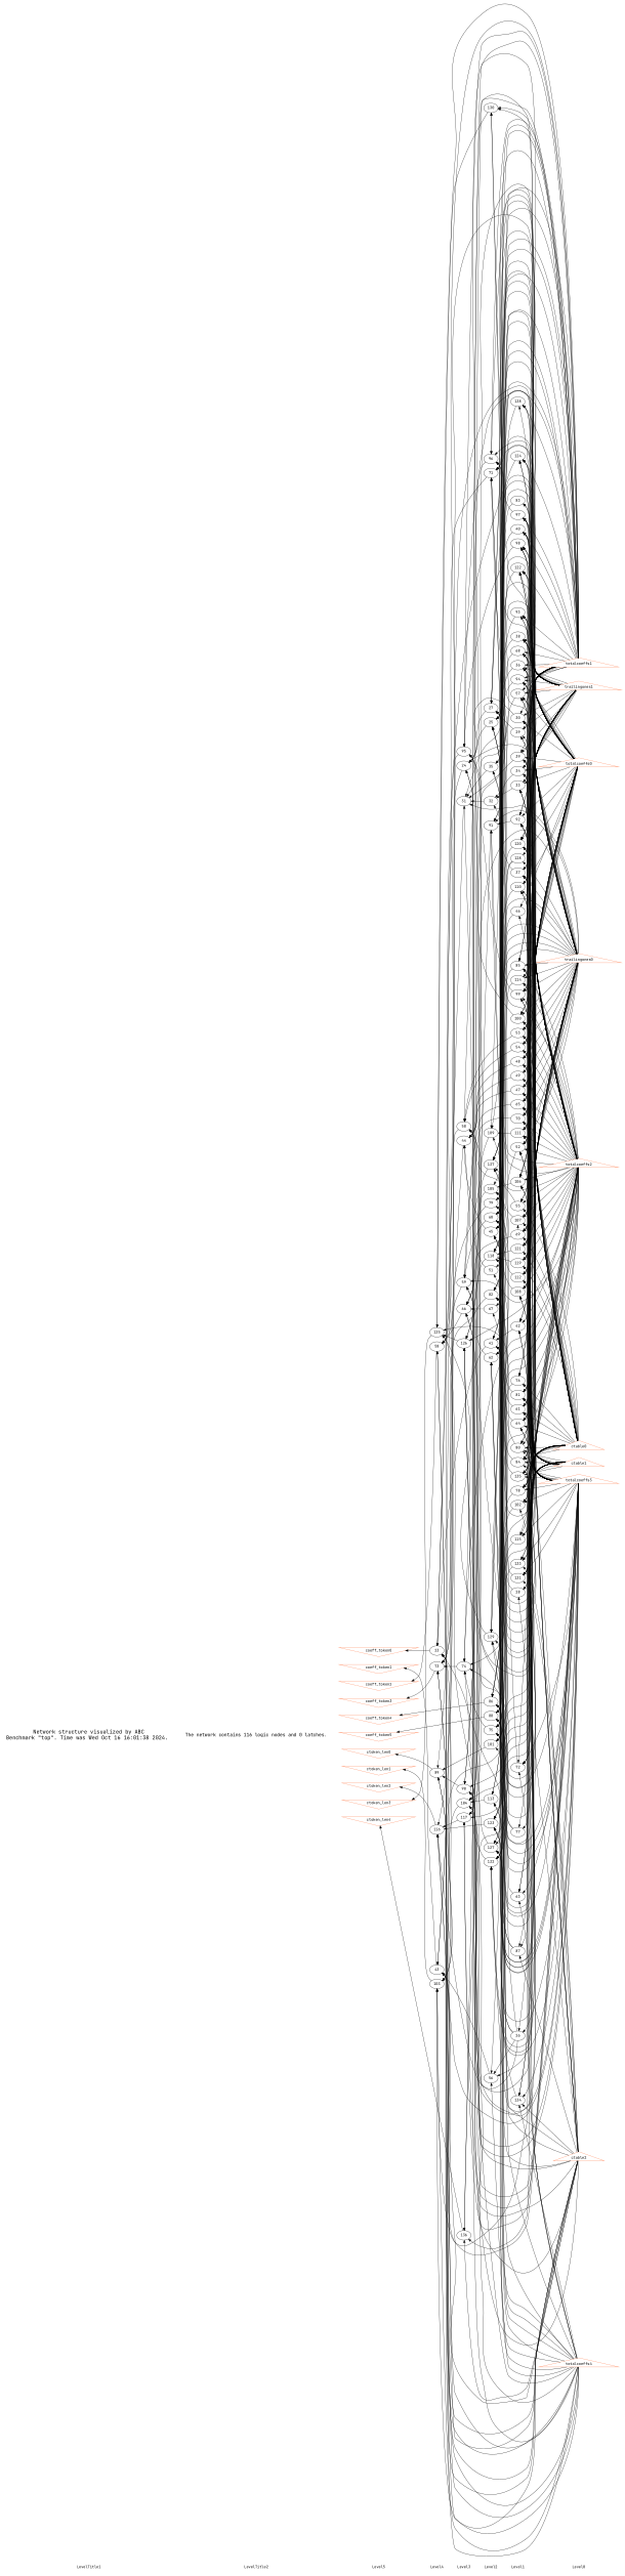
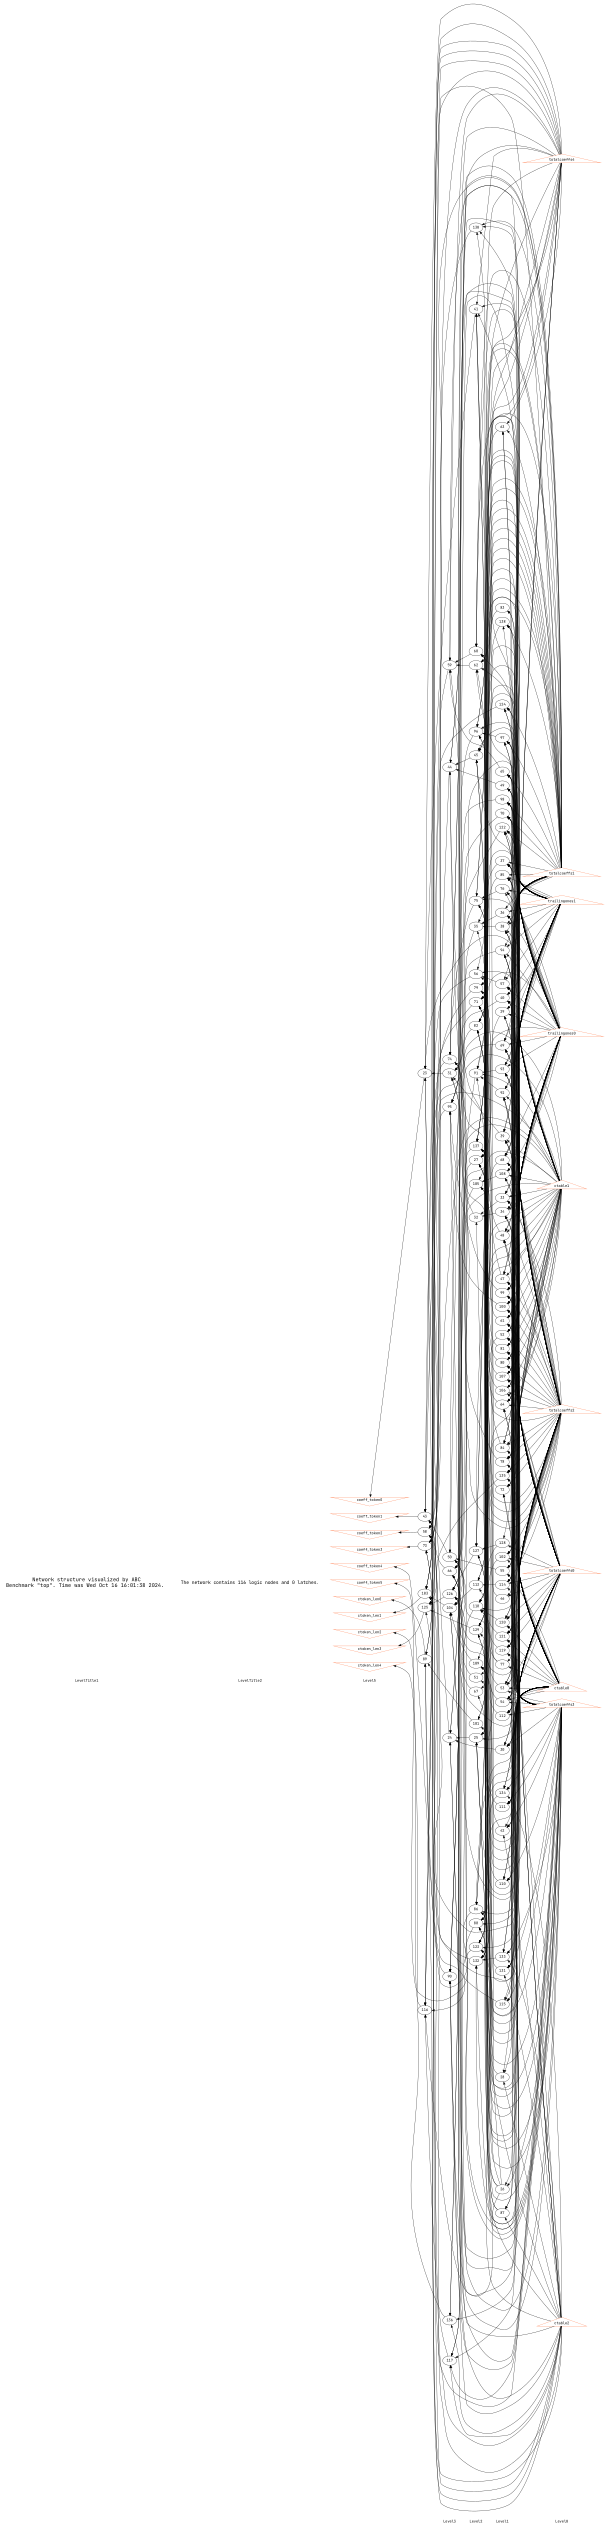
  digraph {
    fontname="JetBrains Mono"
    rankdir=LR
    node [fontname="JetBrains Mono" shape=ellipse]
    edge [dir=back fontname="JetBrains Mono" style=solid]
    LevelTitle1 [shape=plaintext]
    LevelTitle2 [shape=plaintext]
    Level5 [shape=plaintext]
-   Level4 [shape=plaintext]
    Level3 [shape=plaintext]
    Level2 [shape=plaintext]
    Level1 [shape=plaintext]
    Level0 [shape=plaintext]
    n9 [fontsize=20 label="Network structure visualized by ABC\nBenchmark \"top\". Time was Wed Oct 16 16:01:38 2024. " shape=plaintext]
    n10 [fontsize=18 label="The network contains 116 logic nodes and 0 latches.\n" shape=plaintext]
    n11 [color=coral fillcolor=coral label=coeff_token0 shape=invtriangle]
    n12 [color=coral fillcolor=coral label=coeff_token1 shape=invtriangle]
    n13 [color=coral fillcolor=coral label=coeff_token2 shape=invtriangle]
    n14 [color=coral fillcolor=coral label=coeff_token3 shape=invtriangle]
    n15 [color=coral fillcolor=coral label=coeff_token4 shape=invtriangle]
    n16 [color=coral fillcolor=coral label=coeff_token5 shape=invtriangle]
    n17 [color=coral fillcolor=coral label=ctoken_len0 shape=invtriangle]
    n18 [color=coral fillcolor=coral label=ctoken_len1 shape=invtriangle]
    n19 [color=coral fillcolor=coral label=ctoken_len2 shape=invtriangle]
    n20 [color=coral fillcolor=coral label=ctoken_len3 shape=invtriangle]
    n21 [color=coral fillcolor=coral label=ctoken_len4 shape=invtriangle]
    n22 [label="23\n"]
    n23 [label="43\n"]
    n24 [label="58\n"]
    n25 [label="73\n"]
    n26 [label="89\n"]
    n27 [label="103\n"]
    n28 [label="116\n"]
    n29 [label="125\n"]
    n30 [label="24\n"]
    n31 [label="31\n"]
    n32 [label="44\n"]
    n33 [label="50\n"]
    n34 [label="59\n"]
    n35 [label="66\n"]
    n36 [label="74\n"]
    n37 [label="90\n"]
    n38 [label="95\n"]
    n39 [label="104\n"]
    n40 [label="117\n"]
    n41 [label="126\n"]
    n42 [label="136\n"]
    n43 [label="25\n"]
    n44 [label="27\n"]
    n45 [label="32\n"]
    n46 [label="35\n"]
    n47 [label="41\n"]
    n48 [label="45\n"]
    n49 [label="51\n"]
    n50 [label="56\n"]
    n51 [label="60\n"]
    n52 [label="62\n"]
    n53 [label="67\n"]
    n54 [label="71\n"]
    n55 [label="75\n"]
    n56 [label="79\n"]
    n57 [label="82\n"]
    n58 [label="86\n"]
    n59 [label="88\n"]
    n60 [label="91\n"]
    n61 [label="96\n"]
    n62 [label="101\n"]
    n63 [label="105\n"]
    n64 [label="109\n"]
    n65 [label="113\n"]
    n66 [label="118\n"]
    n67 [label="123\n"]
    n68 [label="127\n"]
    n69 [label="129\n"]
    n70 [label="130\n"]
    n71 [label="132\n"]
    n72 [label="137\n"]
    n73 [label="26\n"]
    n74 [label="28\n"]
    n75 [label="29\n"]
    n76 [label="30\n"]
    n77 [label="33\n"]
    n78 [label="34\n"]
    n79 [label="36\n"]
    n80 [label="37\n"]
    n81 [label="38\n"]
    n82 [label="39\n"]
    n83 [label="40\n"]
    n84 [label="42\n"]
    n85 [label="46\n"]
    n86 [label="47\n"]
    n87 [label="48\n"]
    n88 [label="49\n"]
    n89 [label="52\n"]
    n90 [label="53\n"]
    n91 [label="54\n"]
    n92 [label="55\n"]
    n93 [label="57\n"]
    n94 [label="61\n"]
    n95 [label="63\n"]
    n96 [label="64\n"]
    n97 [label="65\n"]
    n98 [label="68\n"]
    n99 [label="69\n"]
    n100 [label="70\n"]
    n101 [label="72\n"]
    n102 [label="76\n"]
    n103 [label="77\n"]
    n104 [label="78\n"]
    n105 [label="80\n"]
    n106 [label="81\n"]
    n107 [label="83\n"]
    n108 [label="84\n"]
    n109 [label="85\n"]
    n110 [label="87\n"]
    n111 [label="92\n"]
    n112 [label="93\n"]
    n113 [label="94\n"]
    n114 [label="97\n"]
    n115 [label="98\n"]
    n116 [label="99\n"]
    n117 [label="100\n"]
    n118 [label="102\n"]
    n119 [label="106\n"]
    n120 [label="107\n"]
    n121 [label="108\n"]
    n122 [label="110\n"]
    n123 [label="111\n"]
    n124 [label="112\n"]
    n125 [label="114\n"]
    n126 [label="115\n"]
    n127 [label="119\n"]
    n128 [label="120\n"]
    n129 [label="121\n"]
    n130 [label="122\n"]
    n131 [label="124\n"]
    n132 [label="128\n"]
    n133 [label="131\n"]
    n134 [label="133\n"]
    n135 [label="134\n"]
    n136 [label="135\n"]
    n137 [label="138\n"]
    n138 [color=coral fillcolor=coral label=totalcoeffs0 shape=triangle]
    n139 [color=coral fillcolor=coral label=totalcoeffs1 shape=triangle]
    n140 [color=coral fillcolor=coral label=totalcoeffs2 shape=triangle]
    n141 [color=coral fillcolor=coral label=totalcoeffs3 shape=triangle]
    n142 [color=coral fillcolor=coral label=totalcoeffs4 shape=triangle]
    n143 [color=coral fillcolor=coral label=ctable0 shape=triangle]
    n144 [color=coral fillcolor=coral label=ctable1 shape=triangle]
    n145 [color=coral fillcolor=coral label=ctable2 shape=triangle]
    n146 [color=coral fillcolor=coral label=trailingones0 shape=triangle]
    n147 [color=coral fillcolor=coral label=trailingones1 shape=triangle]
    subgraph sub_1 {
      LevelTitle1
      LevelTitle2
      Level5
-     Level4
      Level3
      Level2
      Level1
      Level0
    }
    subgraph sub_2 {
      rank=same
      LevelTitle1
      n9
    }
    subgraph sub_3 {
      rank=same
      LevelTitle2
      n10
    }
    subgraph sub_4 {
      rank=same
      Level5
      n11
      n12
      n13
      n14
      n15
      n16
      n17
      n18
      n19
      n20
      n21
    }
    subgraph sub_5 {
      rank=same
-     Level4
      n22
      n23
      n24
      n25
      n26
      n27
      n28
      n29
    }
    subgraph sub_6 {
      rank=same
      Level3
      n30
      n31
      n32
      n33
      n34
      n35
      n36
      n37
      n38
      n39
      n40
      n41
      n42
    }
    subgraph sub_7 {
      rank=same
      Level2
      n43
      n44
      n45
      n46
      n47
      n48
      n49
      n50
      n51
      n52
      n53
      n54
      n55
      n56
      n57
      n58
      n59
      n60
      n61
      n62
      n63
      n64
      n65
      n66
      n67
      n68
      n69
      n70
      n71
      n72
    }
    subgraph sub_8 {
      rank=same
      Level1
      n73
      n74
      n75
      n76
      n77
      n78
      n79
      n80
      n81
      n82
      n83
      n84
      n85
      n86
      n87
      n88
      n89
      n90
      n91
      n92
      n93
      n94
      n95
      n96
      n97
      n98
      n99
      n100
      n101
      n102
      n103
      n104
      n105
      n106
      n107
      n108
      n109
      n110
      n111
      n112
      n113
      n114
      n115
      n116
      n117
      n118
      n119
      n120
      n121
      n122
      n123
      n124
      n125
      n126
      n127
      n128
      n129
      n130
      n131
      n132
      n133
      n134
      n135
      n136
      n137
    }
    subgraph sub_9 {
      rank=same
      Level0
      n138
      n139
      n140
      n141
      n142
      n143
      n144
      n145
      n146
      n147
    }
    LevelTitle1 -> LevelTitle2 [style=invis]
    LevelTitle2 -> Level5 [style=invis]
-   Level5 -> Level4 [style=invis]
-   Level4 -> Level3 [style=invis]
    Level3 -> Level2 [style=invis]
    Level2 -> Level1 [style=invis]
    Level1 -> Level0 [style=invis]
    n9 -> n10 [style=invis]
    n10 -> n11 [style=invis]
    n10 -> n12 [style=invis]
    n10 -> n13 [style=invis]
    n10 -> n14 [style=invis]
    n10 -> n15 [style=invis]
    n10 -> n16 [style=invis]
    n10 -> n17 [style=invis]
    n10 -> n18 [style=invis]
    n10 -> n19 [style=invis]
    n10 -> n20 [style=invis]
    n10 -> n21 [style=invis]
    n11 -> n12 [style=invis]
    n11 -> n22
    n12 -> n13 [style=invis]
    n12 -> n23
    n13 -> n14 [style=invis]
    n13 -> n24
    n14 -> n15 [style=invis]
    n14 -> n25
    n15 -> n16 [style=invis]
    n15 -> n58
    n16 -> n17 [style=invis]
    n16 -> n59
    n17 -> n18 [style=invis]
    n17 -> n26
    n18 -> n19 [style=invis]
    n18 -> n27
    n19 -> n20 [style=invis]
    n19 -> n28
    n20 -> n21 [style=invis]
    n20 -> n29
    n21 -> n42
    n22 -> n30
    n22 -> n31
    n22 -> n47
    n22 -> n142
    n22 -> n144
    n22 -> n145
    n23 -> n32
    n23 -> n33
    n23 -> n50
    n23 -> n141
    n23 -> n142
    n23 -> n145
    n24 -> n34
    n24 -> n35
    n24 -> n54
    n24 -> n138
    n24 -> n142
    n24 -> n145
    n25 -> n36
    n25 -> n56
    n25 -> n57
    n25 -> n138
    n25 -> n142
    n25 -> n145
    n26 -> n37
    n26 -> n38
    n26 -> n62
    n26 -> n142
    n26 -> n145
    n27 -> n39
    n27 -> n126
    n27 -> n139
    n27 -> n142
    n27 -> n144
    n27 -> n145
    n28 -> n40
    n28 -> n67
    n28 -> n73
    n28 -> n131
    n28 -> n142
    n28 -> n144
    n29 -> n41
    n29 -> n69
    n29 -> n70
    n29 -> n71
    n29 -> n136
    n29 -> n139
    n30 -> n43
    n30 -> n44
    n30 -> n76
    n30 -> n141
    n30 -> n145
    n30 -> n146
    n31 -> n45
    n31 -> n46
    n31 -> n82
    n31 -> n83
    n31 -> n141
    n31 -> n146
    n32 -> n48
    n32 -> n86
    n32 -> n87
    n32 -> n88
    n32 -> n139
    n32 -> n142
    n33 -> n49
    n33 -> n90
    n33 -> n91
    n33 -> n92
    n33 -> n144
    n33 -> n147
    n34 -> n51
    n34 -> n52
    n34 -> n96
    n34 -> n97
    n34 -> n142
    n34 -> n147
    n35 -> n53
    n35 -> n99
    n35 -> n100
    n35 -> n138
    n35 -> n143
    n35 -> n144
    n36 -> n55
    n36 -> n103
    n36 -> n104
    n36 -> n139
    n36 -> n140
    n36 -> n142
    n37 -> n60
    n37 -> n113
    n37 -> n141
    n37 -> n143
    n37 -> n144
    n37 -> n145
    n38 -> n61
    n38 -> n115
    n38 -> n116
    n38 -> n117
    n38 -> n139
    n38 -> n141
    n39 -> n63
    n39 -> n64
    n39 -> n65
    n39 -> n143
    n39 -> n144
    n39 -> n145
    n40 -> n66
    n40 -> n130
    n40 -> n141
    n40 -> n143
    n40 -> n145
    n41 -> n68
    n41 -> n140
    n41 -> n141
    n41 -> n143
    n41 -> n146
    n41 -> n147
    n42 -> n72
    n42 -> n143
    n42 -> n144
    n42 -> n145
    n43 -> n73
    n43 -> n138
    n43 -> n139
    n43 -> n140
    n43 -> n145
    n43 -> n147
    n44 -> n74
    n44 -> n75
    n44 -> n138
    n44 -> n139
    n44 -> n140
    n44 -> n147
    n45 -> n77
    n45 -> n78
    n45 -> n143
    n46 -> n79
    n46 -> n80
    n46 -> n81
    n46 -> n143
    n47 -> n84
    n47 -> n142
    n47 -> n143
    n47 -> n144
    n47 -> n146
    n47 -> n147
    n48 -> n85
    n48 -> n142
    n48 -> n143
    n48 -> n144
    n48 -> n146
    n48 -> n147
    n49 -> n89
    n49 -> n143
    n50 -> n73
    n50 -> n93
    n50 -> n142
    n50 -> n144
    n51 -> n94
    n51 -> n139
    n51 -> n141
    n51 -> n144
    n51 -> n146
    n51 -> n147
    n52 -> n95
    n52 -> n143
    n52 -> n144
    n52 -> n146
    n52 -> n147
    n53 -> n98
    n53 -> n141
    n54 -> n101
    n54 -> n138
    n54 -> n139
    n54 -> n145
    n54 -> n146
    n54 -> n147
    n55 -> n102
    n55 -> n140
    n55 -> n141
    n55 -> n142
    n55 -> n144
    n55 -> n147
    n56 -> n105
    n56 -> n106
    n56 -> n139
    n56 -> n147
    n57 -> n103
    n57 -> n107
    n57 -> n108
    n57 -> n109
    n57 -> n139
    n57 -> n141
    n58 -> n110
    n58 -> n138
    n58 -> n139
    n58 -> n140
    n58 -> n141
    n58 -> n142
    n59 -> n110
    n59 -> n138
    n59 -> n139
    n59 -> n140
    n59 -> n141
    n59 -> n142
    n60 -> n111
    n60 -> n112
    n60 -> n140
    n60 -> n144
    n60 -> n146
    n60 -> n147
    n61 -> n114
    n61 -> n138
    n61 -> n139
    n61 -> n143
    n61 -> n146
    n61 -> n147
    n62 -> n118
    n62 -> n143
    n62 -> n144
    n63 -> n119
    n63 -> n120
    n63 -> n121
    n63 -> n139
    n64 -> n122
    n64 -> n123
    n64 -> n124
    n64 -> n139
    n65 -> n73
    n65 -> n125
    n65 -> n139
    n65 -> n144
    n66 -> n127
    n66 -> n128
    n66 -> n129
    n66 -> n140
    n66 -> n144
    n66 -> n146
    n66 -> n147
    n67 -> n73
    n67 -> n138
    n67 -> n139
    n67 -> n140
    n67 -> n142
    n67 -> n145
    n68 -> n132
    n68 -> n141
    n68 -> n142
    n68 -> n143
    n68 -> n144
    n68 -> n147
    n69 -> n132
    n69 -> n140
    n69 -> n141
    n69 -> n143
    n69 -> n144
    n69 -> n147
    n70 -> n133
    n70 -> n139
    n70 -> n146
    n70 -> n147
    n71 -> n134
    n71 -> n135
    n71 -> n140
    n71 -> n141
    n71 -> n143
    n71 -> n144
    n72 -> n137
    n72 -> n138
    n72 -> n139
    n72 -> n140
    n72 -> n141
    n72 -> n142
    n73 -> n141
    n73 -> n143
    n74 -> n143
    n74 -> n145
    n74 -> n146
    n75 -> n139
    n75 -> n143
    n75 -> n145
    n75 -> n146
    n75 -> n147
    n76 -> n138
    n76 -> n139
    n76 -> n140
    n76 -> n141
    n76 -> n143
    n76 -> n147
    n77 -> n138
    n77 -> n139
    n77 -> n140
    n77 -> n141
    n77 -> n144
    n77 -> n147
    n78 -> n138
    n78 -> n139
    n78 -> n140
    n78 -> n141
    n78 -> n144
    n78 -> n147
    n79 -> n138
    n79 -> n139
    n79 -> n140
    n79 -> n141
    n79 -> n146
    n79 -> n147
    n80 -> n139
    n80 -> n140
    n80 -> n141
    n80 -> n144
    n80 -> n146
    n80 -> n147
    n81 -> n138
    n81 -> n139
    n81 -> n140
    n81 -> n141
    n81 -> n146
    n81 -> n147
    n82 -> n138
    n82 -> n139
    n82 -> n140
    n82 -> n143
    n82 -> n144
    n82 -> n147
    n83 -> n138
    n83 -> n139
    n83 -> n140
    n83 -> n143
    n83 -> n146
    n83 -> n147
    n84 -> n138
    n84 -> n139
    n84 -> n140
    n84 -> n141
    n84 -> n145
    n85 -> n138
    n85 -> n140
    n86 -> n138
    n86 -> n140
    n86 -> n143
    n86 -> n144
    n86 -> n146
    n86 -> n147
    n87 -> n138
    n87 -> n140
    n87 -> n143
    n87 -> n144
    n87 -> n146
    n87 -> n147
    n88 -> n140
    n88 -> n144
    n88 -> n146
    n88 -> n147
    n89 -> n138
    n89 -> n139
    n89 -> n140
    n89 -> n141
    n89 -> n144
    n89 -> n146
    n90 -> n138
    n90 -> n139
    n90 -> n140
    n90 -> n141
    n90 -> n143
    n90 -> n146
    n91 -> n138
    n91 -> n139
    n91 -> n140
    n91 -> n141
    n91 -> n143
    n91 -> n146
    n92 -> n139
    n92 -> n140
    n92 -> n141
    n92 -> n143
    n92 -> n146
    n93 -> n138
    n93 -> n139
    n93 -> n140
    n93 -> n145
    n93 -> n146
    n93 -> n147
    n94 -> n139
    n94 -> n140
    n94 -> n141
    n94 -> n143
    n94 -> n144
    n94 -> n146
    n95 -> n139
    n95 -> n140
    n95 -> n141
    n95 -> n142
    n96 -> n139
    n96 -> n140
    n96 -> n141
    n96 -> n143
    n96 -> n144
    n96 -> n146
    n97 -> n139
    n97 -> n140
    n97 -> n141
    n97 -> n144
    n97 -> n146
    n97 -> n147
    n98 -> n138
    n98 -> n139
    n98 -> n140
    n98 -> n143
    n98 -> n146
    n98 -> n147
    n99 -> n139
    n99 -> n140
    n99 -> n141
    n99 -> n143
    n99 -> n146
    n99 -> n147
    n100 -> n139
    n100 -> n140
    n100 -> n141
    n100 -> n144
    n100 -> n146
    n100 -> n147
    n101 -> n140
    n101 -> n141
    n101 -> n142
    n101 -> n143
    n101 -> n144
    n102 -> n143
    n102 -> n144
    n102 -> n146
    n102 -> n147
    n103 -> n143
    n103 -> n144
    n104 -> n140
    n104 -> n141
    n104 -> n143
    n104 -> n144
    n104 -> n146
    n104 -> n147
    n105 -> n140
    n105 -> n141
    n105 -> n143
    n105 -> n144
    n105 -> n146
    n105 -> n147
    n106 -> n139
    n106 -> n140
    n106 -> n141
    n106 -> n143
    n106 -> n144
    n106 -> n146
    n107 -> n146
    n107 -> n147
    n108 -> n140
    n108 -> n141
    n108 -> n143
    n108 -> n144
    n108 -> n146
    n108 -> n147
    n109 -> n139
    n109 -> n140
    n109 -> n143
    n109 -> n144
    n109 -> n146
    n109 -> n147
    n110 -> n143
    n110 -> n144
    n110 -> n145
    n111 -> n138
    n111 -> n139
    n111 -> n140
    n111 -> n143
    n111 -> n144
    n111 -> n147
    n112 -> n138
    n112 -> n139
    n112 -> n140
    n112 -> n143
    n112 -> n146
    n112 -> n147
    n113 -> n138
    n113 -> n139
    n113 -> n140
    n113 -> n145
    n113 -> n146
    n113 -> n147
    n114 -> n138
    n114 -> n139
    n114 -> n140
    n114 -> n144
    n114 -> n146
    n114 -> n147
    n115 -> n138
    n115 -> n139
    n115 -> n140
    n115 -> n144
    n115 -> n146
    n115 -> n147
    n116 -> n138
    n116 -> n140
    n116 -> n143
    n116 -> n144
    n116 -> n146
    n116 -> n147
    n117 -> n138
    n117 -> n140
    n117 -> n143
    n117 -> n144
    n117 -> n146
    n117 -> n147
    n118 -> n138
    n118 -> n139
    n118 -> n140
    n118 -> n141
    n118 -> n142
    n119 -> n138
    n119 -> n140
    n119 -> n141
    n119 -> n144
    n119 -> n146
    n119 -> n147
    n120 -> n138
    n120 -> n140
    n120 -> n141
    n120 -> n144
-   n120 -> n99
+   n120 -> n146
    n120 -> n147
    n121 -> n140
    n121 -> n141
    n121 -> n144
    n121 -> n146
    n121 -> n147
    n122 -> n138
    n122 -> n141
    n122 -> n143
    n122 -> n146
    n122 -> n147
    n123 -> n138
    n123 -> n140
    n123 -> n141
    n123 -> n143
    n123 -> n146
    n123 -> n147
    n124 -> n140
    n124 -> n141
    n124 -> n143
    n124 -> n146
    n124 -> n147
    n125 -> n138
    n125 -> n140
    n125 -> n145
    n125 -> n146
    n125 -> n147
    n126 -> n138
    n126 -> n140
    n126 -> n141
    n126 -> n143
    n127 -> n138
    n127 -> n139
    n127 -> n140
    n127 -> n141
    n127 -> n143
    n127 -> n146
    n128 -> n138
    n128 -> n139
    n128 -> n140
    n128 -> n141
    n128 -> n143
    n128 -> n147
    n129 -> n138
    n129 -> n139
    n129 -> n140
    n129 -> n141
    n129 -> n143
    n129 -> n146
    n130 -> n138
    n130 -> n139
    n130 -> n140
    n130 -> n144
    n130 -> n146
    n130 -> n147
    n131 -> n138
    n131 -> n139
    n131 -> n140
    n131 -> n146
    n131 -> n147
    n132 -> n138
    n132 -> n146
    n133 -> n138
    n133 -> n140
    n133 -> n141
    n133 -> n143
    n133 -> n144
    n133 -> n145
    n134 -> n138
    n134 -> n139
    n134 -> n140
    n134 -> n141
    n134 -> n145
    n135 -> n139
    n135 -> n140
    n135 -> n141
    n135 -> n142
    n135 -> n145
    n136 -> n140
    n136 -> n141
    n136 -> n143
    n136 -> n144
    n136 -> n146
    n136 -> n147
    n137 -> n138
    n137 -> n139
    n137 -> n146
    n137 -> n147
  }
